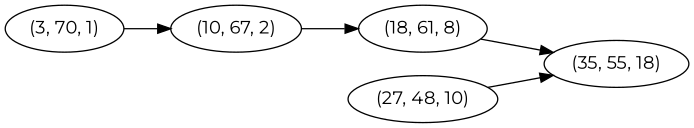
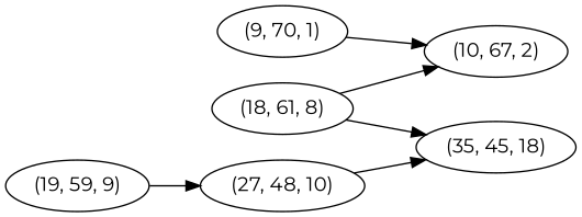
  digraph {
    fontname=Montserrat
    rankdir=LR
    node [fontname=Montserrat]
    edge [fontname=Montserrat]
-   "(9, 70, 1)" [label="(3, 70, 1)"]
+   "(9, 70, 1)"
    "(10, 67, 2)"
    "(18, 61, 8)"
-   "(35, 45, 18)" [label="(35, 55, 18)"]
+   "(35, 45, 18)"
    n5 [label="(27, 48, 10)"]
+   "(19, 59, 9)"
    "(9, 70, 1)" -> "(10, 67, 2)"
-   "(10, 67, 2)" -> "(18, 61, 8)"
+   "(18, 61, 8)" -> "(10, 67, 2)"
    "(18, 61, 8)" -> "(35, 45, 18)"
    n5 -> "(35, 45, 18)"
+   "(19, 59, 9)" -> n5
  }
